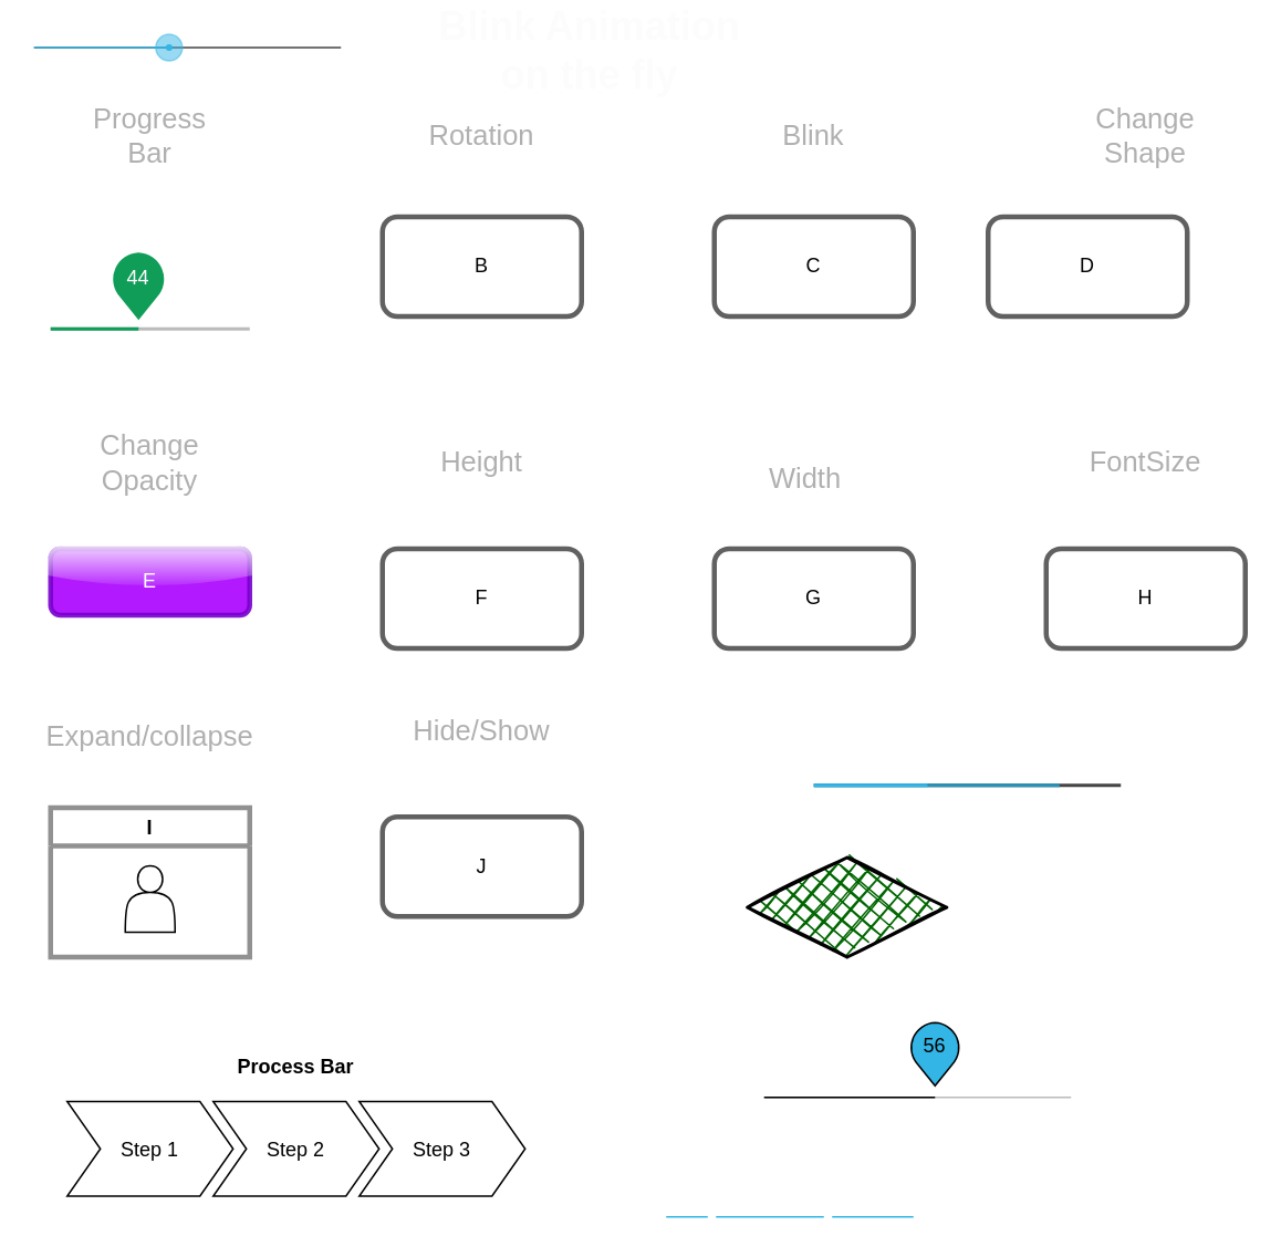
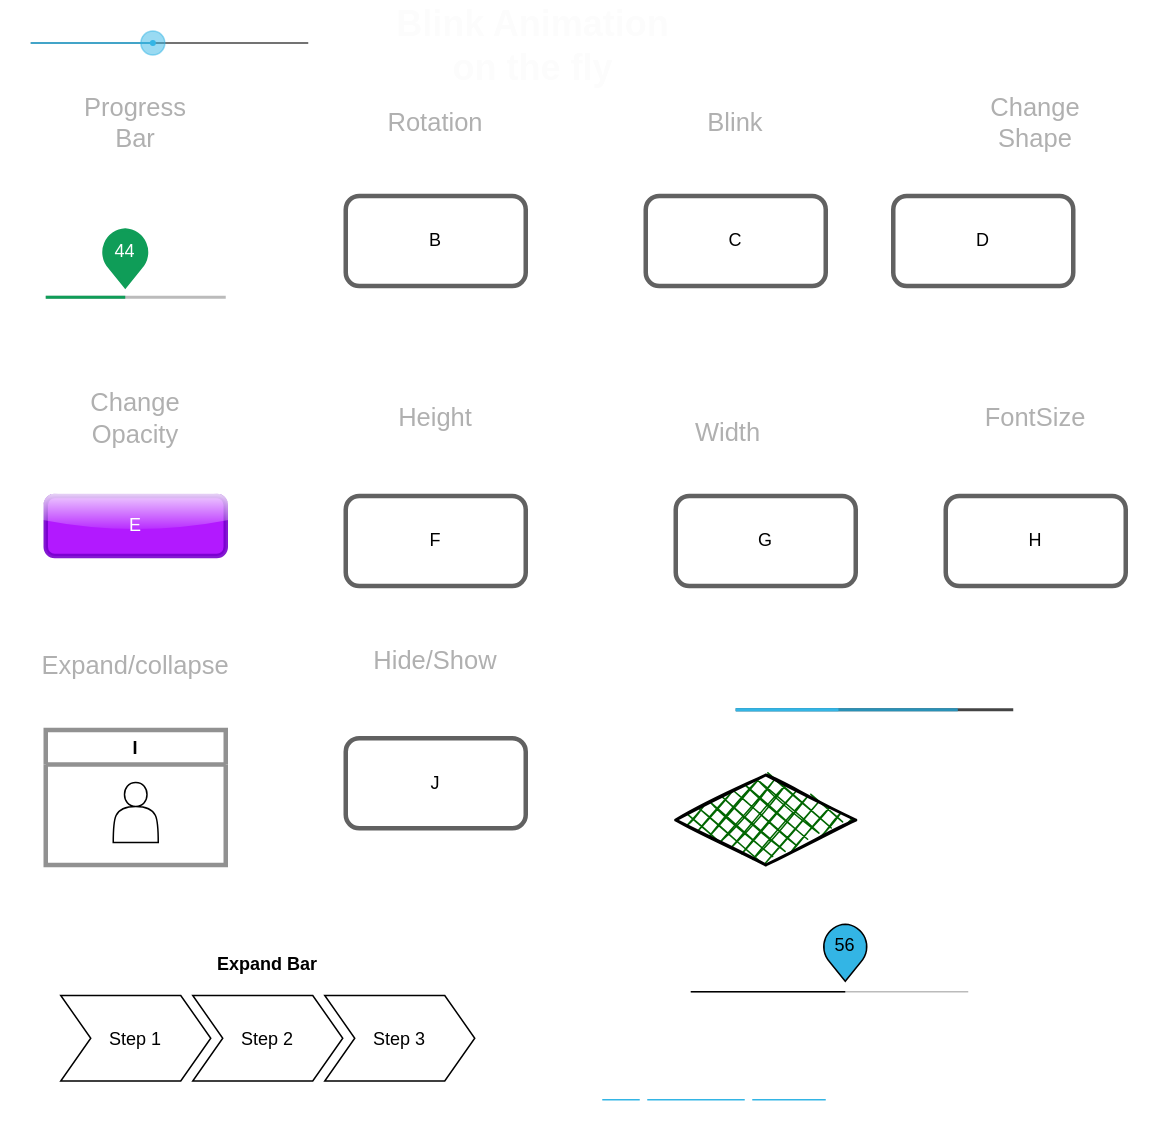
  <mxCell id="0" />
  <mxCell id="1" parent="0" />
  <mxCell id="2" value="" style="dashed=0;verticalLabelPosition=bottom;verticalAlign=top;align=center;shape=mxgraph.gmdl.sliderDiscrete;barPos=44.17;strokeColor=#0F9D58;opacity=100;strokeWidth=2;fillColor=#0F9D58;handleSize=10;shadow=0;fontSize=12;fontColor=#ffffff;" parent="1" vertex="1"><mxGeometry x="30" y="150" width="120" height="50" as="geometry" /></mxCell>
  <mxCell id="3" value="Progress Bar" style="text;html=1;strokeColor=none;fillColor=none;align=center;verticalAlign=middle;whiteSpace=wrap;rounded=0;fontSize=17;fontColor=#B0B0B0;" parent="1" vertex="1"><mxGeometry x="70" y="72" width="40" height="20" as="geometry" /></mxCell>
  <mxCell id="4" value="Rotation" style="text;html=1;strokeColor=none;fillColor=none;align=center;verticalAlign=middle;whiteSpace=wrap;rounded=0;fontSize=17;fontColor=#B0B0B0;" parent="1" vertex="1"><mxGeometry x="270" y="72" width="40" height="20" as="geometry" /></mxCell>
  <mxCell id="5" value="&lt;div&gt;B&lt;br&gt;&lt;/div&gt;" style="rounded=1;whiteSpace=wrap;html=1;strokeColor=#616161;strokeWidth=3;" parent="1" vertex="1"><mxGeometry x="230" y="130" width="120" height="60" as="geometry" /></mxCell>
  <mxCell id="6" value="Blink" style="text;html=1;strokeColor=none;fillColor=none;align=center;verticalAlign=middle;whiteSpace=wrap;rounded=0;fontSize=17;fontColor=#B0B0B0;" parent="1" vertex="1"><mxGeometry x="470" y="72" width="40" height="20" as="geometry" /></mxCell>
  <mxCell id="7" value="Change Shape" style="text;html=1;strokeColor=none;fillColor=none;align=center;verticalAlign=middle;whiteSpace=wrap;rounded=0;fontSize=17;fontColor=#B0B0B0;" parent="1" vertex="1"><mxGeometry x="670" y="72" width="40" height="20" as="geometry" /></mxCell>
  <mxCell id="8" value="&lt;div&gt;C&lt;br&gt;&lt;/div&gt;" style="rounded=1;whiteSpace=wrap;html=1;strokeColor=#616161;strokeWidth=3;" parent="1" vertex="1"><mxGeometry x="430" y="130" width="120" height="60" as="geometry" /></mxCell>
  <mxCell id="9" value="&lt;div&gt;D&lt;br&gt;&lt;/div&gt;" style="rounded=1;whiteSpace=wrap;html=1;strokeColor=#616161;strokeWidth=3;" parent="1" vertex="1"><mxGeometry x="595" y="130" width="120" height="60" as="geometry" /></mxCell>
  <mxCell id="10" value="Change Opacity" style="text;html=1;strokeColor=none;fillColor=none;align=center;verticalAlign=middle;whiteSpace=wrap;rounded=0;fontSize=17;fontColor=#B0B0B0;" parent="1" vertex="1"><mxGeometry x="70" y="269" width="40" height="20" as="geometry" /></mxCell>
  <mxCell id="11" value="&lt;div&gt;E&lt;br&gt;&lt;/div&gt;" style="rounded=1;whiteSpace=wrap;html=1;strokeColor=#7700CC;strokeWidth=3;glass=1;fillColor=#aa00ff;fontColor=#ffffff;opacity=90;" parent="1" vertex="1"><mxGeometry x="30" y="330" width="120" height="40" as="geometry" /></mxCell>
  <mxCell id="12" value="Blink Animation &lt;br&gt;on the fly" style="text;html=1;strokeColor=none;fillColor=none;align=center;verticalAlign=middle;whiteSpace=wrap;rounded=0;fontSize=24;fontColor=#FCFCFC;fontStyle=1" parent="1" vertex="1"><mxGeometry x="220" y="20" width="270" height="20" as="geometry" /></mxCell>
  <mxCell id="13" value="Height" style="text;html=1;strokeColor=none;fillColor=none;align=center;verticalAlign=middle;whiteSpace=wrap;rounded=0;fontSize=17;fontColor=#B0B0B0;" parent="1" vertex="1"><mxGeometry x="270" y="269" width="40" height="20" as="geometry" /></mxCell>
  <mxCell id="14" value="&lt;div&gt;F&lt;br&gt;&lt;/div&gt;" style="rounded=1;whiteSpace=wrap;html=1;strokeColor=#616161;strokeWidth=3;" parent="1" vertex="1"><mxGeometry x="230" y="330" width="120" height="60" as="geometry" /></mxCell>
  <mxCell id="15" value="Width" style="text;html=1;strokeColor=none;fillColor=none;align=center;verticalAlign=middle;whiteSpace=wrap;rounded=0;fontSize=17;fontColor=#B0B0B0;" parent="1" vertex="1"><mxGeometry x="465" y="279" width="40" height="20" as="geometry" /></mxCell>
- <mxCell id="16" value="&lt;div&gt;G&lt;br&gt;&lt;/div&gt;" style="rounded=1;whiteSpace=wrap;html=1;strokeColor=#616161;strokeWidth=3;" parent="1" vertex="1"><mxGeometry x="430" y="330" width="120" height="60" as="geometry" /></mxCell>
+ <mxCell id="16" value="&lt;div&gt;G&lt;br&gt;&lt;/div&gt;" style="rounded=1;whiteSpace=wrap;html=1;strokeColor=#616161;strokeWidth=3;" parent="1" vertex="1"><mxGeometry x="450" y="330" width="120" height="60" as="geometry" /></mxCell>
  <mxCell id="17" value="FontSize" style="text;html=1;strokeColor=none;fillColor=none;align=center;verticalAlign=middle;whiteSpace=wrap;rounded=0;fontSize=17;fontColor=#B0B0B0;" parent="1" vertex="1"><mxGeometry x="670" y="269" width="40" height="20" as="geometry" /></mxCell>
  <mxCell id="18" value="&lt;div&gt;H&lt;br&gt;&lt;/div&gt;" style="rounded=1;whiteSpace=wrap;html=1;strokeColor=#616161;strokeWidth=3;" parent="1" vertex="1"><mxGeometry x="630" y="330" width="120" height="60" as="geometry" /></mxCell>
  <mxCell id="19" value="I" style="swimlane;startSize=23;strokeColor=#919191;strokeWidth=3;" parent="1" vertex="1"><mxGeometry x="30" y="486" width="120" height="90" as="geometry"><mxRectangle x="40" y="530" width="90" height="23" as="alternateBounds" /></mxGeometry></mxCell>
  <mxCell id="20" value="" style="shape=actor;whiteSpace=wrap;html=1;" parent="19" vertex="1"><mxGeometry x="45" y="35" width="30" height="40" as="geometry" /></mxCell>
  <mxCell id="21" value="Expand/collapse" style="text;html=1;strokeColor=none;fillColor=none;align=center;verticalAlign=middle;whiteSpace=wrap;rounded=0;fontSize=17;fontColor=#B0B0B0;" parent="1" vertex="1"><mxGeometry x="70" y="434" width="40" height="20" as="geometry" /></mxCell>
  <mxCell id="22" value="Hide/Show" style="text;html=1;strokeColor=none;fillColor=none;align=center;verticalAlign=middle;whiteSpace=wrap;rounded=0;fontSize=17;fontColor=#B0B0B0;" parent="1" vertex="1"><mxGeometry x="270" y="430.5" width="40" height="20" as="geometry" /></mxCell>
  <mxCell id="23" value="&lt;div&gt;J&lt;br&gt;&lt;/div&gt;" style="rounded=1;whiteSpace=wrap;html=1;strokeColor=#616161;strokeWidth=3;" parent="1" vertex="1"><mxGeometry x="230" y="491.5" width="120" height="60" as="geometry" /></mxCell>
  <mxCell id="24" value="" style="rhombus;whiteSpace=wrap;html=1;strokeWidth=2;fillWeight=-1;hachureGap=8;fillStyle=cross-hatch;fillColor=#006600;sketch=1;" vertex="1" parent="1"><mxGeometry x="450" y="516" width="120" height="60" as="geometry" /></mxCell>
- <mxCell id="25" value="Process Bar" style="swimlane;childLayout=stackLayout;horizontal=1;fillColor=none;horizontalStack=1;resizeParent=1;resizeParentMax=0;resizeLast=0;collapsible=0;strokeColor=none;stackBorder=10;stackSpacing=-12;resizable=1;align=center;points=[];fontColor=#000000;" vertex="1" parent="1"><mxGeometry x="30" y="630" width="296" height="100" as="geometry" /></mxCell>
+ <mxCell id="25" value="Expand Bar" style="swimlane;childLayout=stackLayout;horizontal=1;fillColor=none;horizontalStack=1;resizeParent=1;resizeParentMax=0;resizeLast=0;collapsible=0;strokeColor=none;stackBorder=10;stackSpacing=-12;resizable=1;align=center;points=[];fontColor=#000000;" vertex="1" parent="1"><mxGeometry x="30" y="630" width="296" height="100" as="geometry" /></mxCell>
  <mxCell id="26" value="Step 1" style="shape=step;perimeter=stepPerimeter;fixedSize=1;points=[];" vertex="1" parent="25"><mxGeometry x="10" y="33" width="100" height="57" as="geometry" /></mxCell>
  <mxCell id="27" value="Step 2" style="shape=step;perimeter=stepPerimeter;fixedSize=1;points=[];" vertex="1" parent="25"><mxGeometry x="98" y="33" width="100" height="57" as="geometry" /></mxCell>
  <mxCell id="28" value="Step 3" style="shape=step;perimeter=stepPerimeter;fixedSize=1;points=[];" vertex="1" parent="25"><mxGeometry x="186" y="33" width="100" height="57" as="geometry" /></mxCell>
  <mxCell id="29" value="" style="verticalLabelPosition=bottom;verticalAlign=top;html=1;shadow=0;dashed=0;strokeWidth=1;shape=mxgraph.android.progressScrubberPressed;dx=0.44;fillColor=#33b5e5;" vertex="1" parent="1"><mxGeometry x="20" y="20" width="185" height="16" as="geometry" /></mxCell>
  <mxCell id="30" value="" style="verticalLabelPosition=bottom;verticalAlign=top;html=1;shadow=0;dashed=0;strokeWidth=1;shape=mxgraph.android.indeterminate_progress_bar;strokeColor=#33B5E5;pointerEvents=1" vertex="1" parent="1"><mxGeometry x="401" y="730" width="149" height="5" as="geometry" /></mxCell>
  <mxCell id="31" value="" style="verticalLabelPosition=bottom;verticalAlign=top;html=1;shadow=0;dashed=0;strokeWidth=1;shape=mxgraph.android.progressBar;strokeColor=#33b5e5;dx1=0.8;dx2=0.37;strokeWidth=2;" vertex="1" parent="1"><mxGeometry x="490" y="470" width="185" height="5" as="geometry" /></mxCell>
  <mxCell id="32" value="" style="verticalLabelPosition=bottom;verticalAlign=top;html=1;shadow=0;dashed=0;strokeWidth=1;shape=mxgraph.gmdl.sliderDiscrete;barPos=55.68;dx=0.44;fillColor=#33b5e5;" vertex="1" parent="1"><mxGeometry x="460" y="630" width="185" height="16" as="geometry" /></mxCell>
